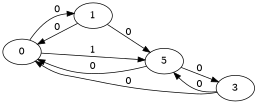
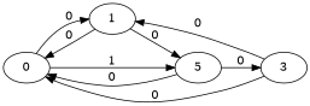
  digraph {
    rankdir=LR
    0
    1
    n3 [label=5]
    3
    0 -> 1 [label=0]
    0 -> n3 [label=1]
    1 -> 0 [label=0]
    1 -> n3 [label=0]
    n3 -> 0 [label=0]
    n3 -> 3 [label=0]
    3 -> 0 [label=0]
-   3 -> n3 [label=0]
+   3 -> 1 [label=0]
  }
